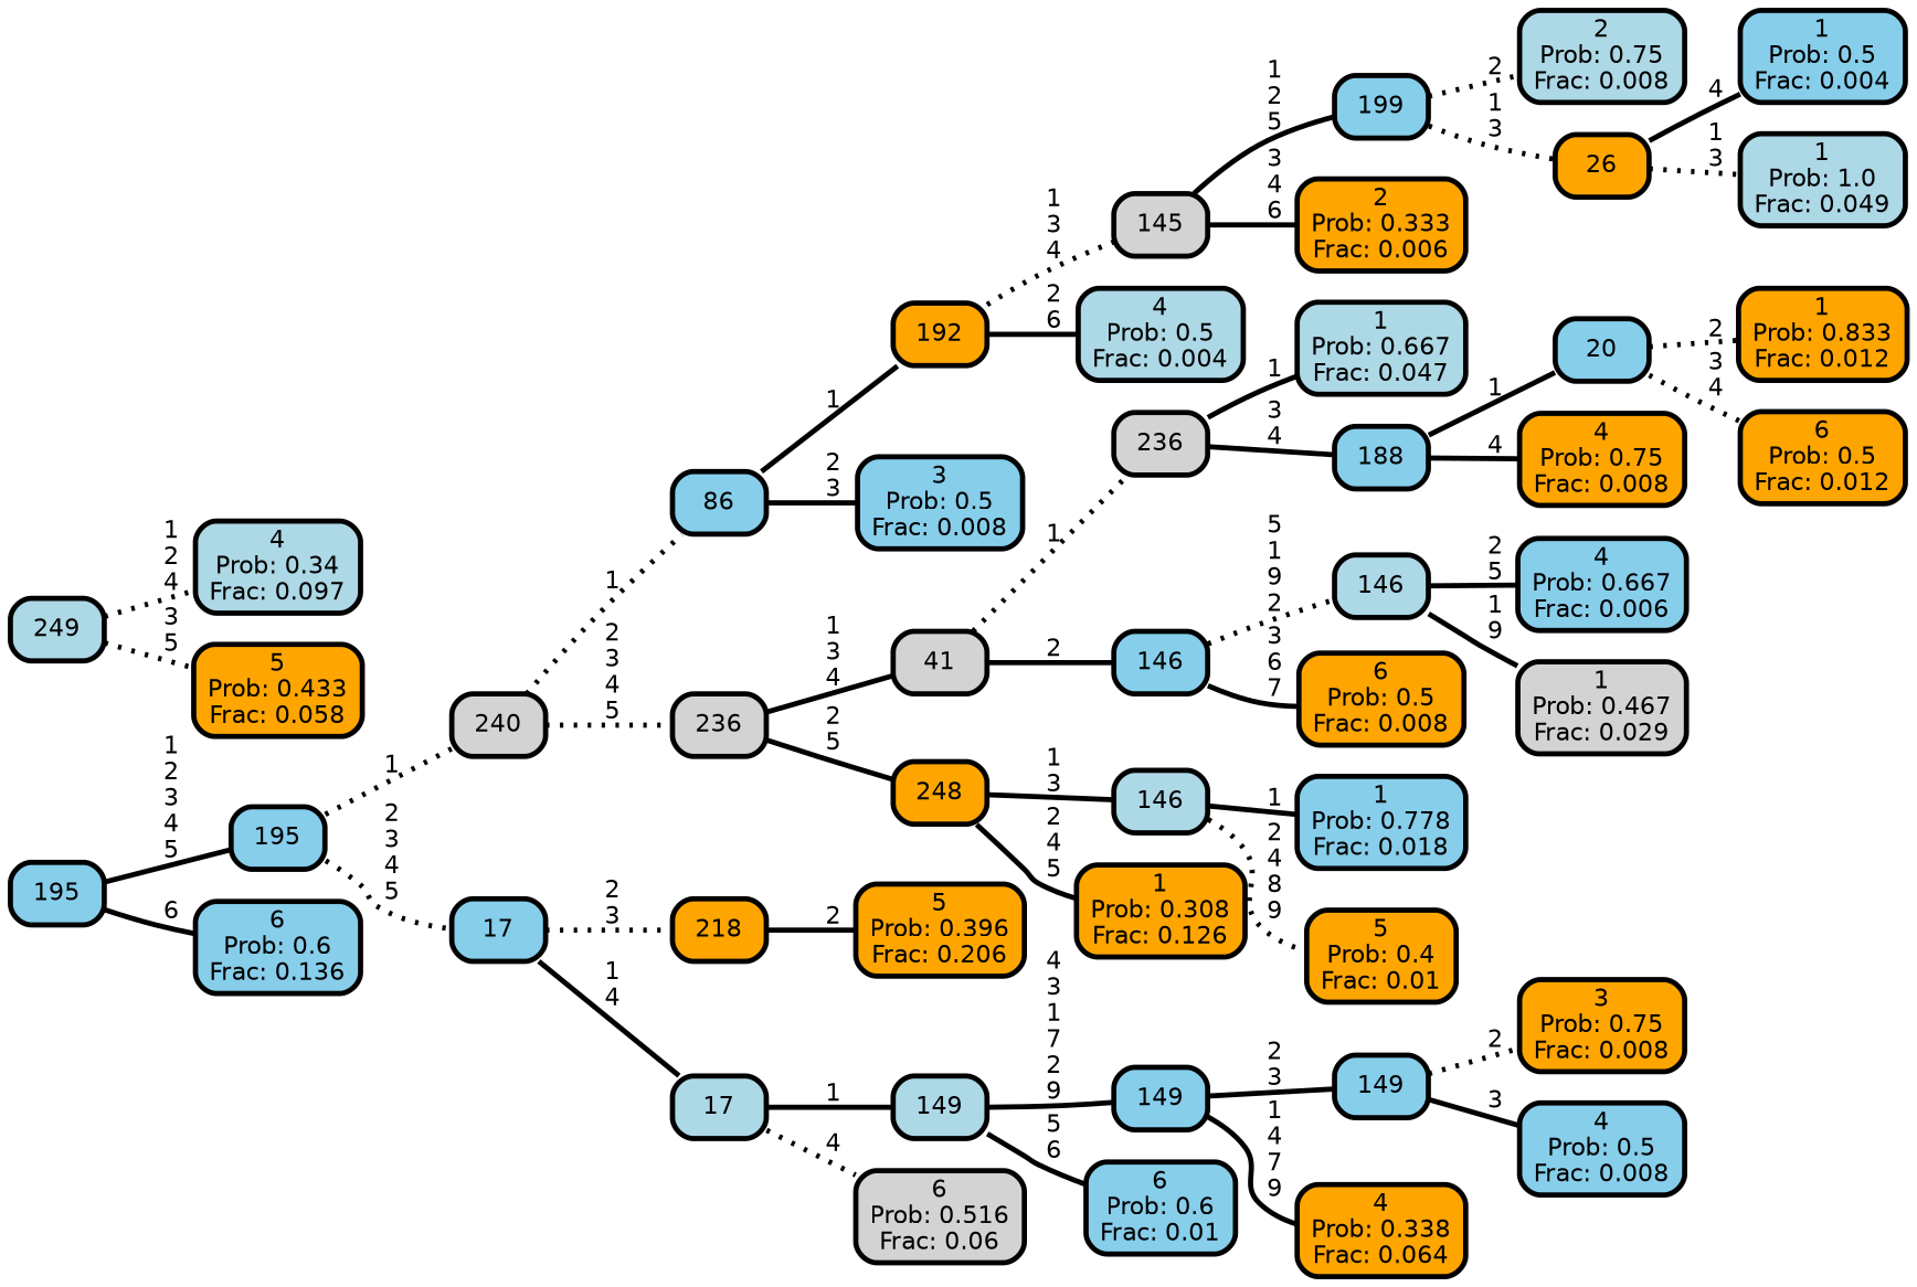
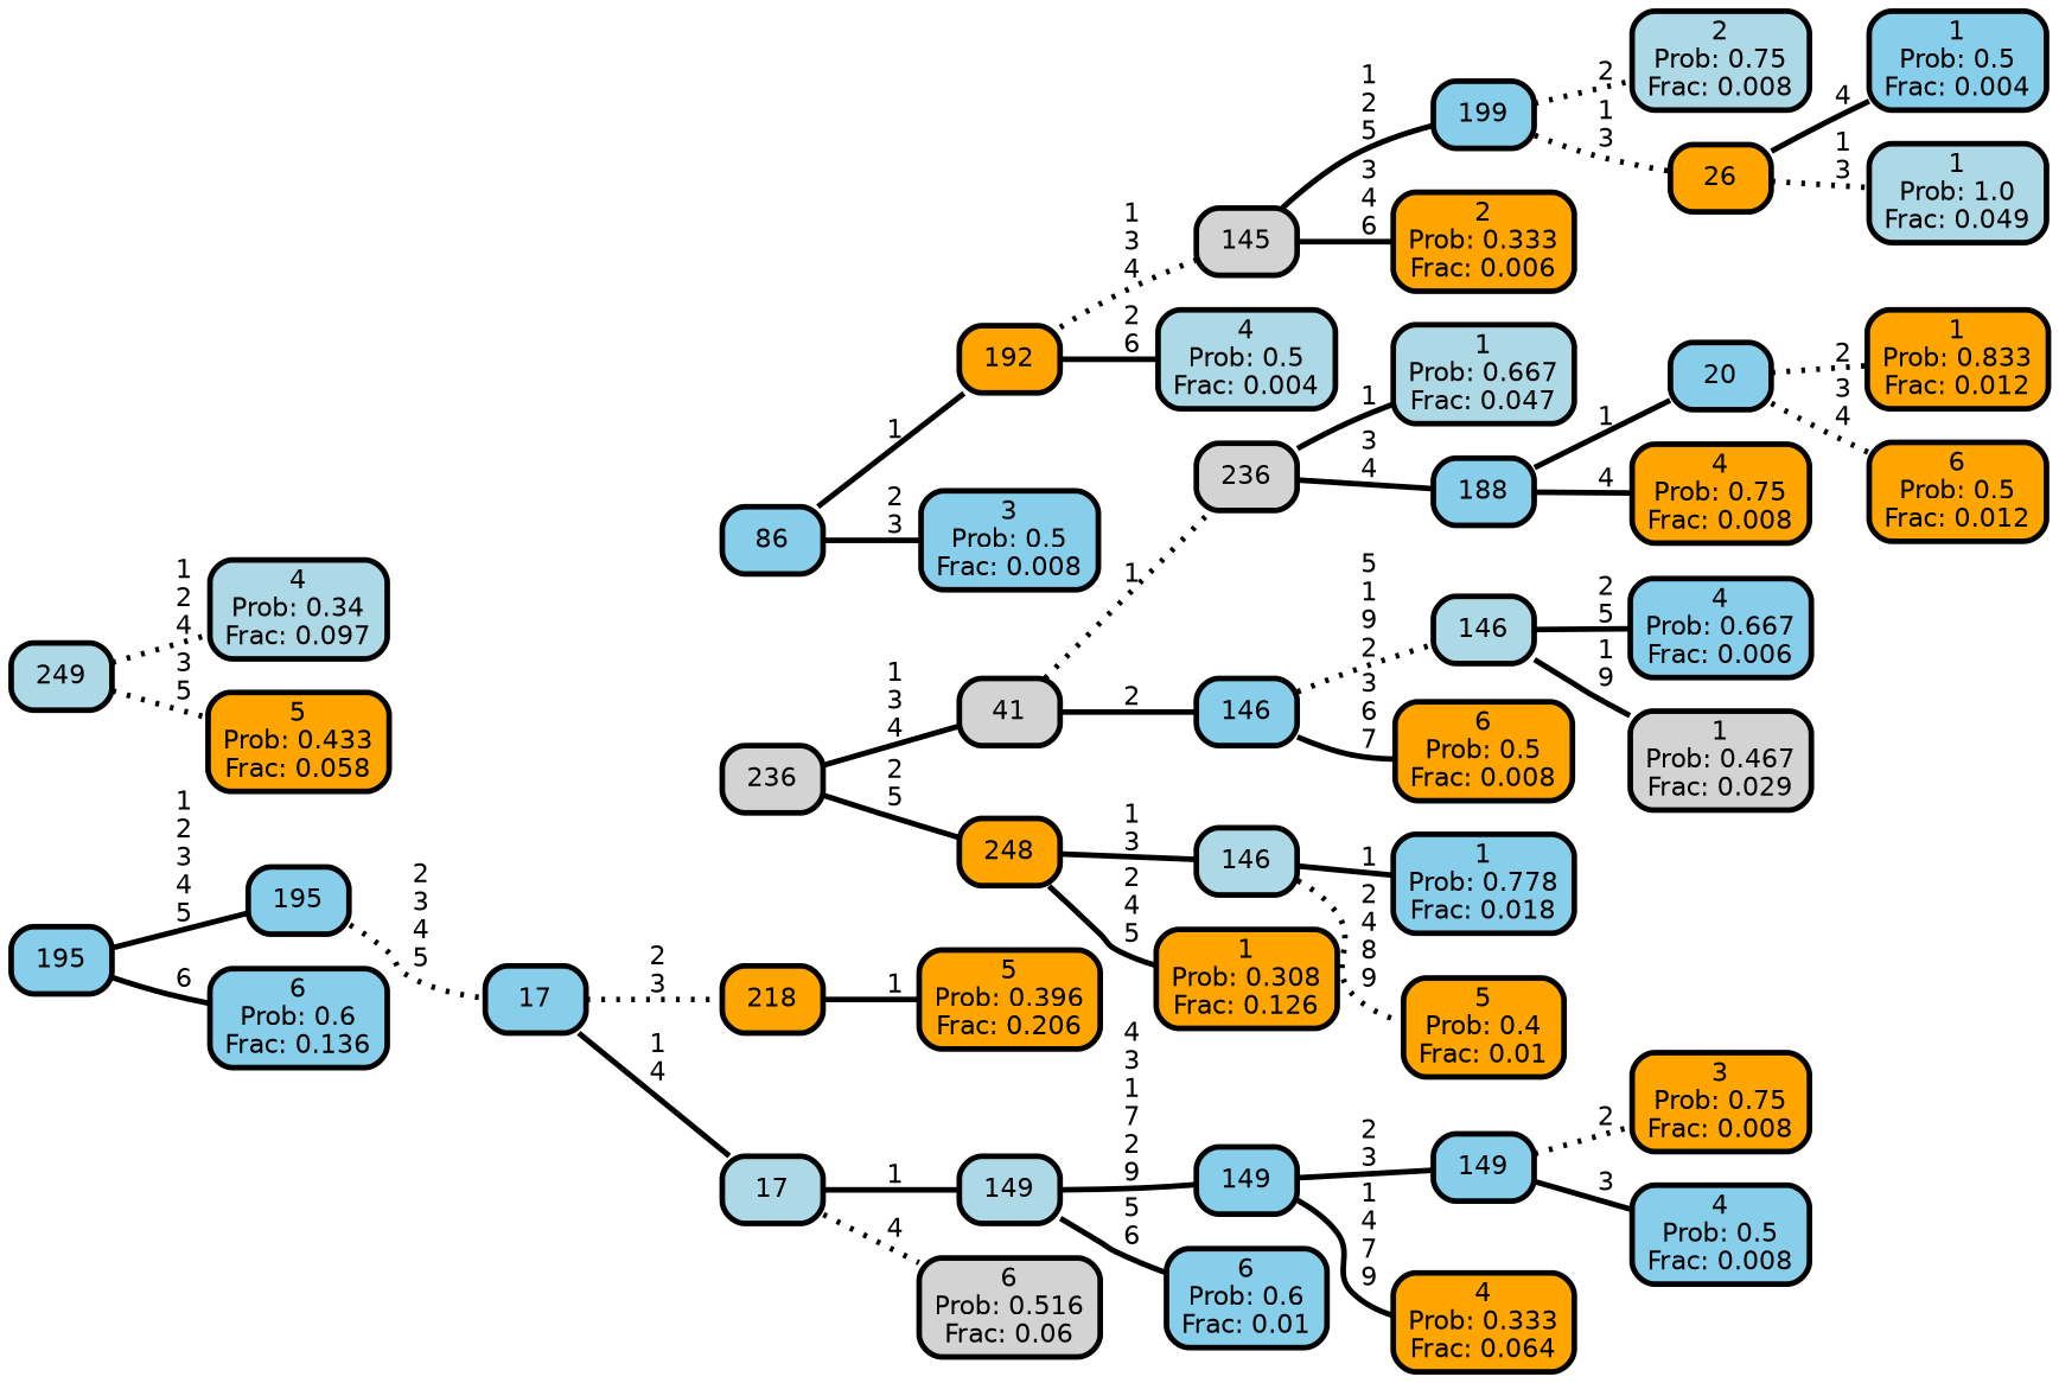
  graph {
    rankdir=LR
    ranksep="0 equally"
    splines=straight
    node [color=black fillcolor=skyblue fontcolor=black fontname=helvetica penwidth=3 shape=box style="filled, rounded"]
    edge [color=black fontname=helvetica penwidth=3 style=bold]
    n1 [fillcolor=lightblue label="2\nProb: 0.75\nFrac: 0.008"]
    n2 [label=199]
    n3 [fillcolor=orange label=26]
    n4 [label="1\nProb: 0.5\nFrac: 0.004"]
    n5 [fillcolor=lightblue label="1\nProb: 1.0\nFrac: 0.049"]
    n6 [fillcolor=lightgrey label=145]
    n7 [fillcolor=orange label="2\nProb: 0.333\nFrac: 0.006"]
    n8 [fillcolor=orange label=192]
    n9 [fillcolor=lightblue label="4\nProb: 0.5\nFrac: 0.004"]
    n10 [label=86]
    n11 [label="3\nProb: 0.5\nFrac: 0.008"]
-   n12 [fillcolor=lightgrey label=240]
    n13 [fillcolor=lightgrey label=236]
    n14 [fillcolor=lightgrey label=41]
    n15 [fillcolor=orange label=248]
    n16 [fillcolor=lightblue label="1\nProb: 0.667\nFrac: 0.047"]
    n17 [fillcolor=lightgrey label=236]
    n18 [label=188]
    n19 [label=20]
    n20 [fillcolor=orange label="4\nProb: 0.75\nFrac: 0.008"]
    n21 [fillcolor=orange label="1\nProb: 0.833\nFrac: 0.012"]
    n22 [fillcolor=orange label="6\nProb: 0.5\nFrac: 0.012"]
    n23 [label=146]
    n24 [fillcolor=lightblue label=146]
    n25 [fillcolor=orange label="6\nProb: 0.5\nFrac: 0.008"]
    n26 [label="4\nProb: 0.667\nFrac: 0.006"]
    n27 [fillcolor=lightgrey label="1\nProb: 0.467\nFrac: 0.029"]
    n28 [fillcolor=lightblue label=146]
    n29 [fillcolor=orange label="1\nProb: 0.308\nFrac: 0.126"]
    n30 [label="1\nProb: 0.778\nFrac: 0.018"]
    n31 [fillcolor=orange label="5\nProb: 0.4\nFrac: 0.01"]
    n32 [label=195]
    n33 [label=17]
    n34 [fillcolor=orange label=218]
    n35 [fillcolor=lightblue label=17]
    n36 [fillcolor=lightblue label="4\nProb: 0.34\nFrac: 0.097"]
    n37 [fillcolor=lightblue label=249]
    n38 [fillcolor=orange label="5\nProb: 0.433\nFrac: 0.058"]
    n39 [fillcolor=orange label="5\nProb: 0.396\nFrac: 0.206"]
    n40 [fillcolor=lightblue label=149]
    n41 [fillcolor=lightgrey label="6\nProb: 0.516\nFrac: 0.06"]
    n42 [fillcolor=orange label="3\nProb: 0.75\nFrac: 0.008"]
    n43 [label=149]
    n44 [label="4\nProb: 0.5\nFrac: 0.008"]
    n45 [label=149]
-   n46 [fillcolor=orange label="4\nProb: 0.338\nFrac: 0.064"]
+   n46 [fillcolor=orange label="4\nProb: 0.333\nFrac: 0.064"]
    n47 [label="6\nProb: 0.6\nFrac: 0.01"]
    n48 [label=195]
    n49 [label="6\nProb: 0.6\nFrac: 0.136"]
    subgraph sub_1 {
      rank=same
    }
    n2 -- n1 [label=" 2" style=dotted]
    n2 -- n3 [label=" 1\n 3" style=dotted]
    n3 -- n4 [label=" 4"]
    n3 -- n5 [label=" 1\n 3" style=dotted]
    n6 -- n2 [label=" 1\n 2\n 5"]
    n6 -- n7 [label=" 3\n 4\n 6"]
    n8 -- n6 [label=" 1\n 3\n 4" style=dotted]
    n8 -- n9 [label=" 2\n 6"]
    n10 -- n8 [label=" 1"]
    n10 -- n11 [label=" 2\n 3"]
-   n12 -- n10 [label=" 1" style=dotted]
-   n12 -- n13 [label=" 2\n 3\n 4\n 5" style=dotted]
    n13 -- n14 [label=" 1\n 3\n 4"]
    n13 -- n15 [label=" 2\n 5"]
    n14 -- n17 [label=" 1" style=dotted]
    n14 -- n23 [label=" 2"]
    n15 -- n28 [label=" 1\n 3"]
    n15 -- n29 [label=" 2\n 4\n 5"]
    n17 -- n16 [label=" 1"]
    n17 -- n18 [label=" 3\n 4"]
    n18 -- n19 [label=" 1"]
    n18 -- n20 [label=" 4"]
    n19 -- n21 [label=" 2" style=dotted]
    n19 -- n22 [label=" 3\n 4" style=dotted]
    n23 -- n24 [label=" 5\n 1\n 9\n 2" style=dotted]
    n23 -- n25 [label=" 3\n 6\n 7"]
    n24 -- n26 [label=" 2\n 5"]
    n24 -- n27 [label=" 1\n 9"]
    n28 -- n30 [label=" 1"]
    n28 -- n31 [label=" 2\n 4\n 8\n 9" style=dotted]
-   n32 -- n12 [label=" 1" style=dotted]
    n32 -- n33 [label=" 2\n 3\n 4\n 5" style=dotted]
    n33 -- n34 [label=" 2\n 3" style=dotted]
    n33 -- n35 [label=" 1\n 4"]
-   n34 -- n39 [label=" 2"]
+   n34 -- n39 [label=" 1"]
    n35 -- n40 [label=" 1"]
    n35 -- n41 [label=" 4" style=dotted]
    n37 -- n36 [label=" 1\n 2\n 4" style=dotted]
    n37 -- n38 [label=" 3\n 5" style=dotted]
    n40 -- n45 [label=" 4\n 3\n 1\n 7\n 2\n 9"]
    n40 -- n47 [label=" 5\n 6"]
    n43 -- n42 [label=" 2" style=dotted]
    n43 -- n44 [label=" 3"]
    n45 -- n43 [label=" 2\n 3"]
    n45 -- n46 [label=" 1\n 4\n 7\n 9"]
    n48 -- n32 [label=" 1\n 2\n 3\n 4\n 5"]
    n48 -- n49 [label=" 6"]
  }
